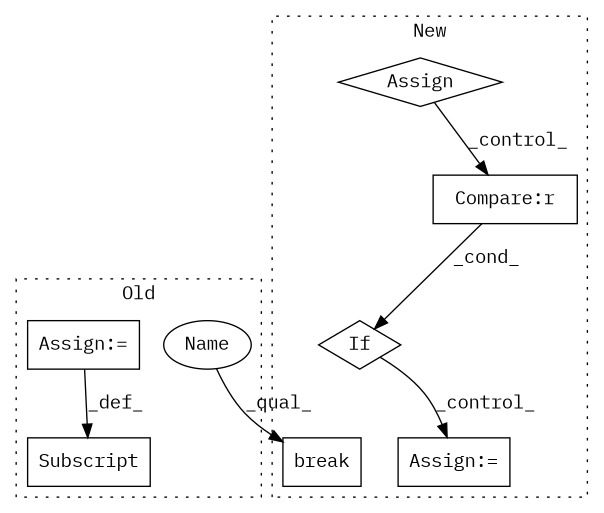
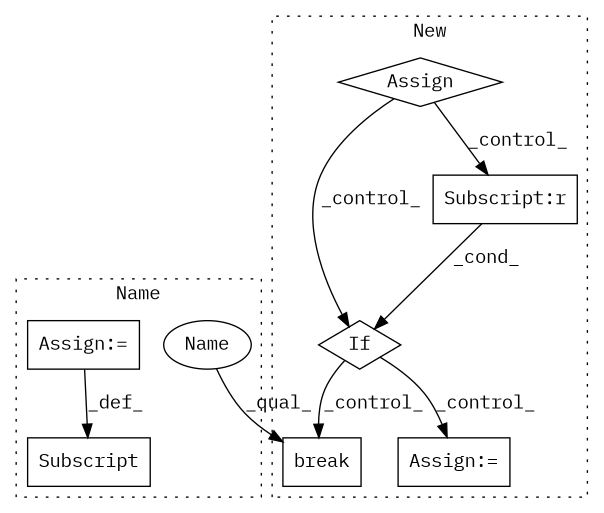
  digraph {
    fontname="IBM Plex Mono"
    node [a=68 fontname="IBM Plex Mono" l=3 shape=box]
    edge [fontname="IBM Plex Mono"]
    n1 [a=63 l="7,0" label=Subscript s="10118,0"]
    n2 [label="Assign:=" s=10125]
    n3 [a=87 l=4 label=Name s=10118 shape=ellipse]
    n4 [a=94 l=5 label=break s=10537]
    n5 [a=96 label=If s=10419 shape=diamond]
-   n6 [a=40 l=11 label="Compare:r" s=10422]
+   n6 [a=40 l=11 label="Subscript:r" s=10422]
    n7 [label="Assign:=" s=10568]
    n8 [a=107 l="4,22" label=Assign s="10384,10397" shape=diamond]
    subgraph cluster_1 {
-     label=Old
+     label=Name
      style=dotted
      n1
      n2
      n3
    }
    subgraph cluster_2 {
      label=New
      style=dotted
      n4
      n5
      n6
      n7
      n8
    }
    n2 -> n1 [label=_def_]
    n3 -> n4 [label=_qual_]
+   n5 -> n4 [label=_control_]
    n5 -> n7 [label=_control_]
    n6 -> n5 [label=_cond_]
+   n8 -> n5 [label=_control_]
    n8 -> n6 [label=_control_]
  }
